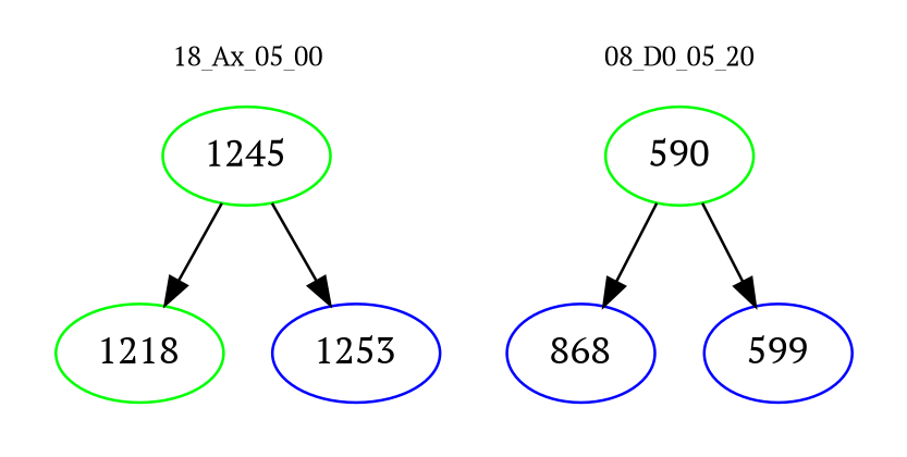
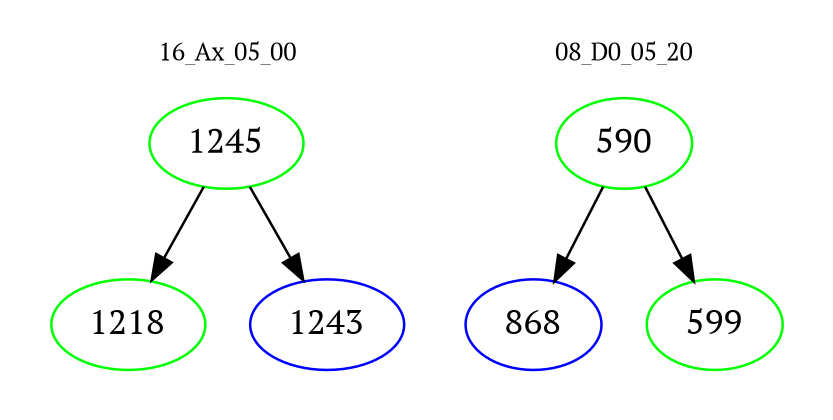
  digraph {
    fontname="PT Serif"
    node [color=green fontname="PT Serif"]
    edge [color=black fontname="PT Serif"]
    n1 [label=1245]
    n2 [label=1218]
-   n3 [color=blue label=1253]
+   n3 [color=blue label=1243]
    n4 [label=590]
    n5 [color=blue label=868]
-   n6 [color=blue label=599]
+   n6 [label=599]
    subgraph cluster_1 {
      color=white
      fontsize=10
-     label="18_Ax_05_00"
+     label="16_Ax_05_00"
      n1
      n2
      n3
    }
    subgraph cluster_2 {
      color=white
      fontsize=10
      label="08_D0_05_20"
      n4
      n5
      n6
    }
    n1 -> n2
    n1 -> n3
    n4 -> n5
    n4 -> n6
  }
